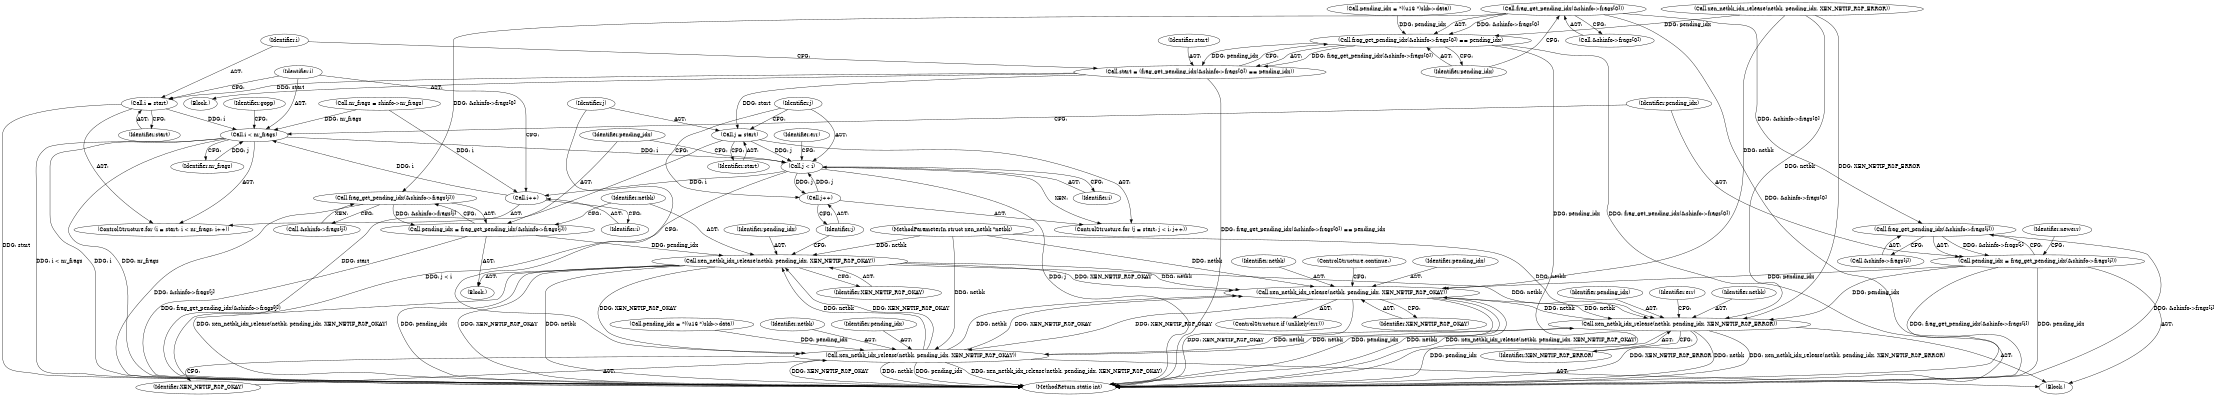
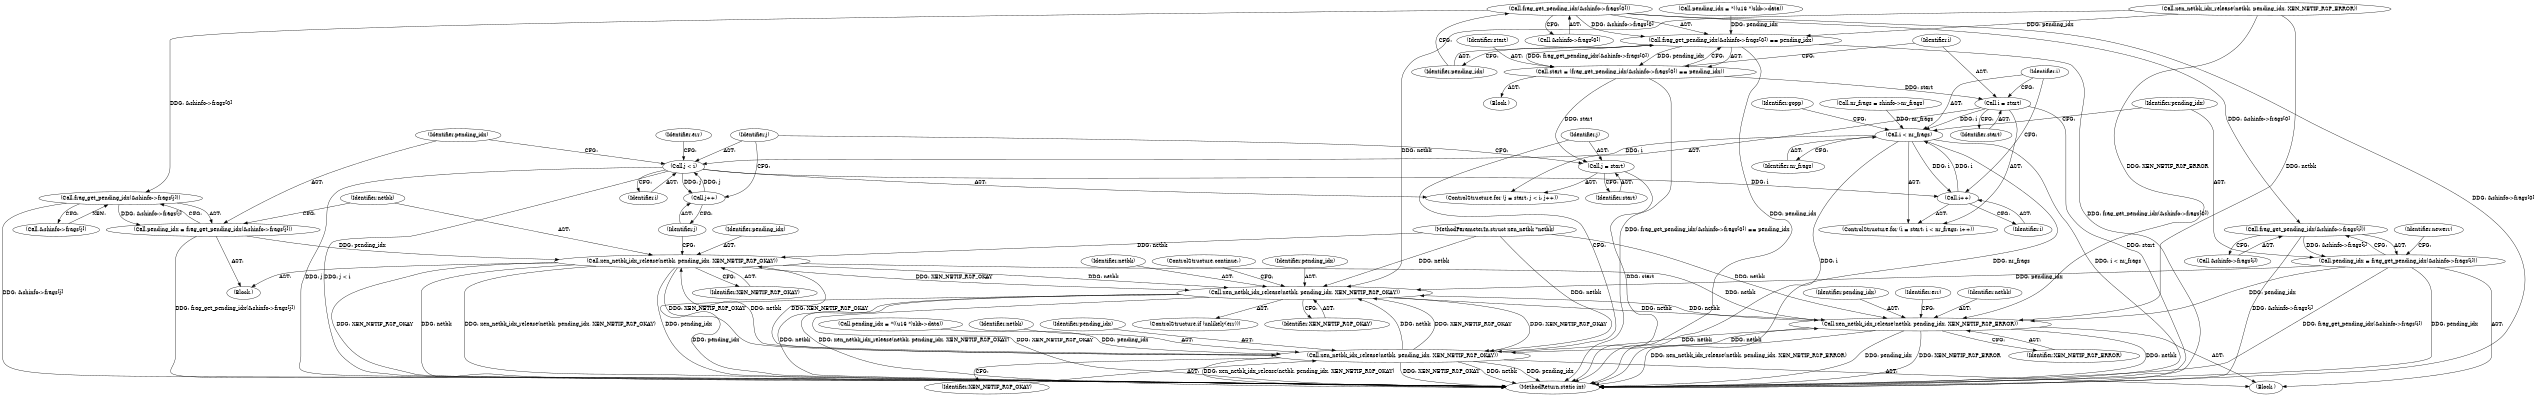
  digraph {
    n1 [label="(Call,frag_get_pending_idx(&shinfo->frags[0]))"]
    n2 [label="(Call,frag_get_pending_idx(&shinfo->frags[0]) == pending_idx)"]
    n3 [label="(Call,frag_get_pending_idx(&shinfo->frags[i]))"]
    n4 [label="(Call,frag_get_pending_idx(&shinfo->frags[j]))"]
    n5 [label="(Call,&shinfo->frags[0])"]
    n6 [label="(MethodReturn,static int)"]
    n7 [label="(Call,start = (frag_get_pending_idx(&shinfo->frags[0]) == pending_idx))"]
    n8 [label="(Identifier,pending_idx)"]
    n9 [label="(Call,pending_idx = frag_get_pending_idx(&shinfo->frags[i]))"]
    n10 [label="(Call,&shinfo->frags[i])"]
    n11 [label="(Call,pending_idx = frag_get_pending_idx(&shinfo->frags[j]))"]
    n12 [label="(Call,&shinfo->frags[j])"]
    n13 [label="(Call,i = start)"]
    n14 [label="(Call,j = start)"]
    n15 [label="(Block,)"]
    n16 [label="(Call,i < nr_frags)"]
    n17 [label="(Identifier,start)"]
    n18 [label="(ControlStructure,for (i = start; i < nr_frags; i++))"]
    n19 [label="(Call,j < i)"]
    n20 [label="(ControlStructure,for (j = start; j < i; j++))"]
    n21 [label="(Identifier,start)"]
    n22 [label="(Call,i++)"]
    n23 [label="(Identifier,nr_frags)"]
    n24 [label="(Identifier,i)"]
    n25 [label="(Call,j++)"]
    n26 [label="(Identifier,i)"]
    n27 [label="(Identifier,j)"]
    n28 [label="(Call,xen_netbk_idx_release(netbk, pending_idx, XEN_NETIF_RSP_OKAY))"]
    n29 [label="(Call,xen_netbk_idx_release(netbk, pending_idx, XEN_NETIF_RSP_OKAY))"]
    n30 [label="(Call,xen_netbk_idx_release(netbk, pending_idx, XEN_NETIF_RSP_ERROR))"]
    n31 [label="(Block,)"]
    n32 [label="(Call,xen_netbk_idx_release(netbk, pending_idx, XEN_NETIF_RSP_OKAY))"]
    n33 [label="(Identifier,XEN_NETIF_RSP_OKAY)"]
    n34 [label="(ControlStructure,if (unlikely(err)))"]
    n35 [label="(Identifier,XEN_NETIF_RSP_ERROR)"]
    n36 [label="(Identifier,XEN_NETIF_RSP_OKAY)"]
    n37 [label="(Block,)"]
    n38 [label="(Identifier,XEN_NETIF_RSP_OKAY)"]
    n39 [label="(Call,xen_netbk_idx_release(netbk, pending_idx, XEN_NETIF_RSP_ERROR))"]
    n40 [label="(Call,pending_idx = *((u16 *)skb->data))"]
    n41 [label="(Identifier,netbk)"]
    n42 [label="(Call,pending_idx = *((u16 *)skb->data))"]
    n43 [label="(Identifier,gopp)"]
    n44 [label="(Identifier,netbk)"]
    n45 [label="(Identifier,i)"]
    n46 [label="(Identifier,pending_idx)"]
    n47 [label="(ControlStructure,continue;)"]
    n48 [label="(Identifier,pending_idx)"]
    n49 [label="(Identifier,err)"]
    n50 [label="(Identifier,pending_idx)"]
    n51 [label="(Identifier,netbk)"]
    n52 [label="(Identifier,newerr)"]
    n53 [label="(Identifier,i)"]
    n54 [label="(Identifier,err)"]
    n55 [label="(Call,nr_frags = shinfo->nr_frags)"]
    n56 [label="(Identifier,j)"]
    n57 [label="(MethodParameterIn,struct xen_netbk *netbk)"]
    n58 [label="(Identifier,pending_idx)"]
    n59 [label="(Identifier,j)"]
    n60 [label="(Identifier,start)"]
    n61 [label="(Identifier,netbk)"]
    n62 [label="(Identifier,pending_idx)"]
    n63 [label="(Identifier,pending_idx)"]
    n1 -> n2 [label="AST: "]
    n1 -> n2 [label="DDG: &shinfo->frags[0]"]
    n1 -> n3 [label="DDG: &shinfo->frags[0]"]
    n1 -> n4 [label="DDG: &shinfo->frags[0]"]
    n1 -> n5 [label="CFG: "]
    n1 -> n6 [label="DDG: &shinfo->frags[0]"]
    n2 -> n6 [label="DDG: frag_get_pending_idx(&shinfo->frags[0])"]
    n2 -> n6 [label="DDG: pending_idx"]
    n2 -> n7 [label="AST: "]
    n2 -> n7 [label="DDG: frag_get_pending_idx(&shinfo->frags[0])"]
    n2 -> n7 [label="DDG: pending_idx"]
    n2 -> n8 [label="CFG: "]
    n3 -> n6 [label="DDG: &shinfo->frags[i]"]
    n3 -> n9 [label="AST: "]
    n3 -> n9 [label="DDG: &shinfo->frags[i]"]
    n3 -> n10 [label="CFG: "]
    n4 -> n6 [label="DDG: &shinfo->frags[j]"]
    n4 -> n11 [label="AST: "]
    n4 -> n11 [label="DDG: &shinfo->frags[j]"]
    n4 -> n12 [label="CFG: "]
    n5 -> n1 [label="AST: "]
    n7 -> n2 [label="CFG: "]
    n7 -> n6 [label="DDG: frag_get_pending_idx(&shinfo->frags[0]) == pending_idx"]
    n7 -> n13 [label="DDG: start"]
    n7 -> n14 [label="DDG: start"]
    n7 -> n15 [label="AST: "]
    n8 -> n1 [label="CFG: "]
    n8 -> n2 [label="AST: "]
    n9 -> n3 [label="CFG: "]
    n9 -> n6 [label="DDG: frag_get_pending_idx(&shinfo->frags[i])"]
    n9 -> n6 [label="DDG: pending_idx"]
    n9 -> n29 [label="DDG: pending_idx"]
    n9 -> n30 [label="DDG: pending_idx"]
    n9 -> n31 [label="AST: "]
    n10 -> n3 [label="AST: "]
    n11 -> n4 [label="CFG: "]
    n11 -> n6 [label="DDG: frag_get_pending_idx(&shinfo->frags[j])"]
    n11 -> n28 [label="DDG: pending_idx"]
    n11 -> n37 [label="AST: "]
    n12 -> n4 [label="XEN: "]
    n13 -> n6 [label="DDG: start"]
    n13 -> n16 [label="DDG: i"]
    n13 -> n17 [label="CFG: "]
    n13 -> n18 [label="AST: "]
    n14 -> n6 [label="DDG: start"]
-   n14 -> n19 [label="DDG: j"]
    n14 -> n20 [label="AST: "]
    n14 -> n21 [label="CFG: "]
    n16 -> n6 [label="DDG: i < nr_frags"]
    n16 -> n6 [label="DDG: i"]
    n16 -> n6 [label="DDG: nr_frags"]
    n16 -> n18 [label="AST: "]
    n16 -> n19 [label="DDG: i"]
-   n55 -> n22 [label="DDG: i"]
+   n16 -> n22 [label="DDG: i"]
    n16 -> n23 [label="CFG: "]
    n17 -> n13 [label="AST: "]
    n19 -> n6 [label="DDG: j < i"]
    n19 -> n6 [label="DDG: j"]
-   n19 -> n20 [label="XEN: "]
+   n19 -> n20 [label="AST: "]
    n19 -> n22 [label="DDG: i"]
    n19 -> n25 [label="DDG: j"]
    n19 -> n26 [label="CFG: "]
    n21 -> n14 [label="AST: "]
    n22 -> n16 [label="DDG: i"]
    n22 -> n18 [label="AST: "]
    n22 -> n24 [label="CFG: "]
-   n23 -> n16 [label="DDG: j"]
+   n23 -> n16 [label="AST: "]
    n24 -> n22 [label="AST: "]
    n25 -> n19 [label="DDG: j"]
-   n25 -> n20 [label="AST: "]
+   n13 -> n20 [label="AST: "]
    n25 -> n27 [label="CFG: "]
    n26 -> n19 [label="AST: "]
    n27 -> n25 [label="AST: "]
    n27 -> n28 [label="CFG: "]
    n28 -> n6 [label="DDG: xen_netbk_idx_release(netbk, pending_idx, XEN_NETIF_RSP_OKAY)"]
    n28 -> n6 [label="DDG: pending_idx"]
    n28 -> n6 [label="DDG: XEN_NETIF_RSP_OKAY"]
    n28 -> n6 [label="DDG: netbk"]
    n28 -> n29 [label="DDG: netbk"]
    n28 -> n29 [label="DDG: XEN_NETIF_RSP_OKAY"]
    n28 -> n30 [label="DDG: netbk"]
    n28 -> n32 [label="DDG: XEN_NETIF_RSP_OKAY"]
    n28 -> n37 [label="AST: "]
    n28 -> n38 [label="CFG: "]
    n29 -> n6 [label="DDG: pending_idx"]
    n29 -> n6 [label="DDG: netbk"]
    n29 -> n6 [label="DDG: xen_netbk_idx_release(netbk, pending_idx, XEN_NETIF_RSP_OKAY)"]
    n29 -> n6 [label="DDG: XEN_NETIF_RSP_OKAY"]
    n29 -> n30 [label="DDG: netbk"]
    n29 -> n32 [label="DDG: XEN_NETIF_RSP_OKAY"]
    n29 -> n33 [label="CFG: "]
    n29 -> n34 [label="AST: "]
    n30 -> n6 [label="DDG: pending_idx"]
    n30 -> n6 [label="DDG: XEN_NETIF_RSP_ERROR"]
    n30 -> n6 [label="DDG: netbk"]
    n30 -> n6 [label="DDG: xen_netbk_idx_release(netbk, pending_idx, XEN_NETIF_RSP_ERROR)"]
    n30 -> n29 [label="DDG: netbk"]
    n30 -> n31 [label="AST: "]
    n30 -> n32 [label="DDG: netbk"]
    n30 -> n35 [label="CFG: "]
    n32 -> n6 [label="DDG: pending_idx"]
    n32 -> n6 [label="DDG: xen_netbk_idx_release(netbk, pending_idx, XEN_NETIF_RSP_OKAY)"]
    n32 -> n6 [label="DDG: XEN_NETIF_RSP_OKAY"]
    n32 -> n6 [label="DDG: netbk"]
    n32 -> n28 [label="DDG: netbk"]
    n32 -> n28 [label="DDG: XEN_NETIF_RSP_OKAY"]
    n32 -> n29 [label="DDG: netbk"]
    n32 -> n29 [label="DDG: XEN_NETIF_RSP_OKAY"]
    n32 -> n30 [label="DDG: netbk"]
    n32 -> n31 [label="AST: "]
    n32 -> n36 [label="CFG: "]
    n33 -> n29 [label="AST: "]
    n35 -> n30 [label="AST: "]
    n36 -> n32 [label="AST: "]
    n38 -> n28 [label="AST: "]
    n39 -> n2 [label="DDG: pending_idx"]
    n39 -> n29 [label="DDG: netbk"]
    n39 -> n30 [label="DDG: netbk"]
    n39 -> n30 [label="DDG: XEN_NETIF_RSP_ERROR"]
    n40 -> n32 [label="DDG: pending_idx"]
    n41 -> n29 [label="AST: "]
    n42 -> n2 [label="DDG: pending_idx"]
    n43 -> n16 [label="CFG: "]
    n44 -> n11 [label="CFG: "]
    n44 -> n28 [label="AST: "]
    n45 -> n13 [label="CFG: "]
    n45 -> n16 [label="AST: "]
    n45 -> n22 [label="CFG: "]
    n46 -> n28 [label="AST: "]
    n47 -> n29 [label="CFG: "]
    n48 -> n29 [label="AST: "]
    n49 -> n19 [label="CFG: "]
    n50 -> n30 [label="AST: "]
    n51 -> n32 [label="AST: "]
    n52 -> n9 [label="CFG: "]
    n53 -> n7 [label="CFG: "]
    n53 -> n13 [label="AST: "]
    n54 -> n30 [label="CFG: "]
    n55 -> n16 [label="DDG: nr_frags"]
    n56 -> n14 [label="CFG: "]
    n56 -> n19 [label="AST: "]
    n56 -> n25 [label="CFG: "]
    n57 -> n28 [label="DDG: netbk"]
    n57 -> n29 [label="DDG: netbk"]
    n57 -> n30 [label="DDG: netbk"]
    n57 -> n32 [label="DDG: netbk"]
    n58 -> n9 [label="AST: "]
    n58 -> n16 [label="CFG: "]
    n59 -> n14 [label="AST: "]
    n59 -> n32 [label="CFG: "]
    n60 -> n7 [label="AST: "]
    n61 -> n30 [label="AST: "]
    n62 -> n11 [label="AST: "]
    n62 -> n19 [label="CFG: "]
    n63 -> n32 [label="AST: "]
  }
